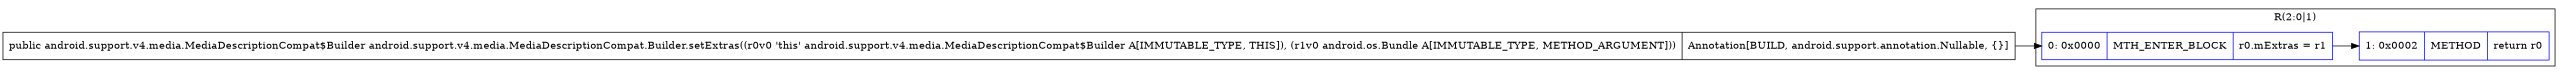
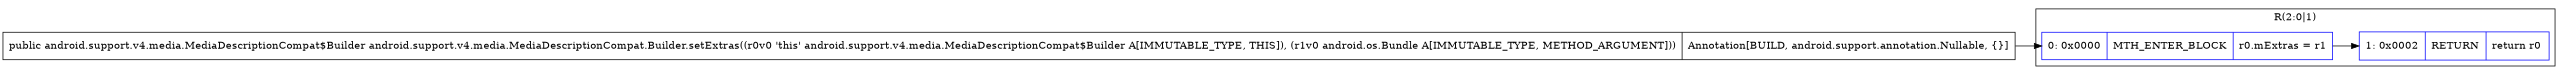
  digraph {
    rankdir=LR
    node [color=blue shape=record]
    n1 [label="{0\:\ 0x0000|MTH_ENTER_BLOCK\l|r0.mExtras = r1\l}"]
-   n2 [label="{1\:\ 0x0002|METHOD\l|return r0\l}"]
+   n2 [label="{1\:\ 0x0002|RETURN\l|return r0\l}"]
    n3 [label="{public android.support.v4.media.MediaDescriptionCompat$Builder android.support.v4.media.MediaDescriptionCompat.Builder.setExtras((r0v0 'this' android.support.v4.media.MediaDescriptionCompat$Builder A[IMMUTABLE_TYPE, THIS]), (r1v0 android.os.Bundle A[IMMUTABLE_TYPE, METHOD_ARGUMENT]))  | Annotation[BUILD, android.support.annotation.Nullable, \{\}]\l}" color=""]
    subgraph cluster_1 {
      label="R(2:0|1)"
      n1
      n2
    }
    n1 -> n2
    n3 -> n1
  }
